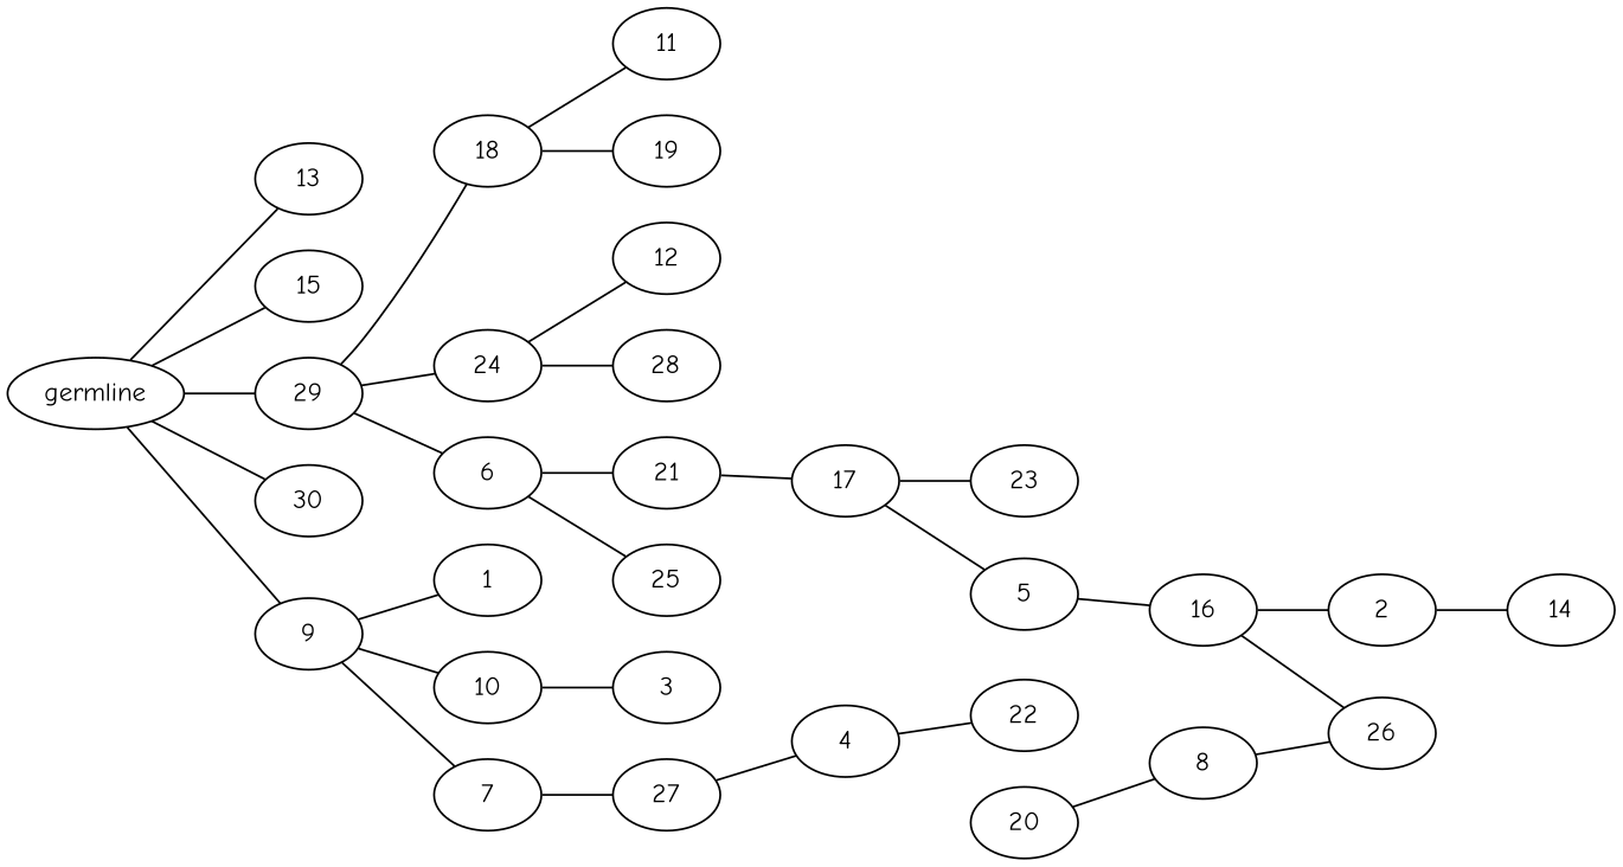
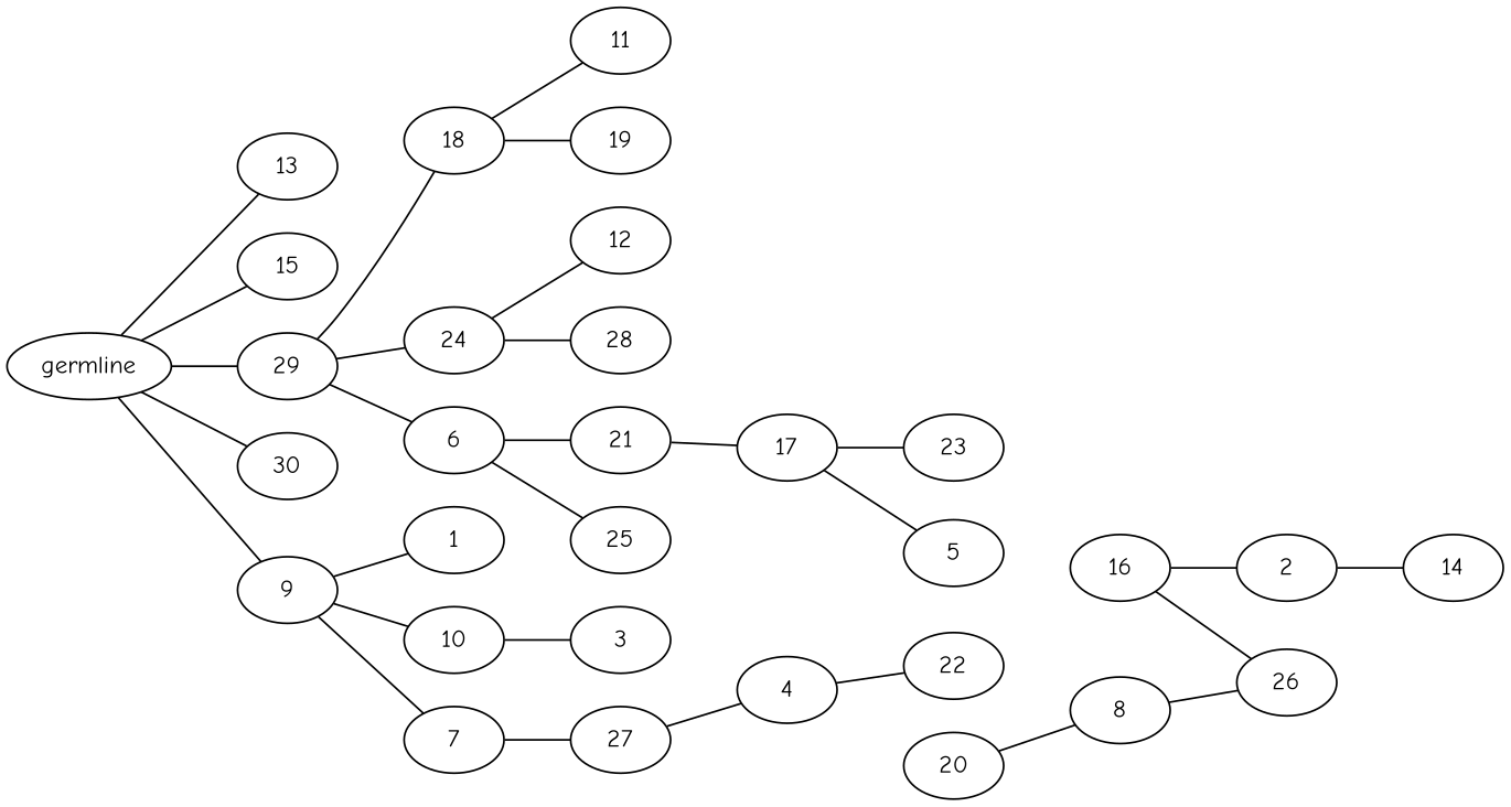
  graph {
    fontname="Comic Neue"
    rankdir=LR
    node [fontname="Comic Neue"]
    edge [fontname="Comic Neue"]
    n1 [label=germline]
    n2 [label=13]
    n3 [label=15]
    n4 [label=29]
    n5 [label=30]
    n6 [label=9]
    n7 [label=18]
    n8 [label=24]
    n9 [label=6]
    n10 [label=1]
    n11 [label=10]
    n12 [label=7]
    n13 [label=11]
    n14 [label=19]
    n15 [label=12]
    n16 [label=28]
    n17 [label=21]
    n18 [label=25]
    n19 [label=17]
    n20 [label=23]
    n21 [label=5]
    n22 [label=16]
    n23 [label=2]
    n24 [label=26]
    n25 [label=14]
    n26 [label=20]
    n27 [label=8]
    n28 [label=3]
    n29 [label=27]
    n30 [label=4]
    n31 [label=22]
    n1 -- n2
    n1 -- n3
    n1 -- n4
    n1 -- n5
    n1 -- n6
    n4 -- n7
    n4 -- n8
    n4 -- n9
    n6 -- n10
    n6 -- n11
    n6 -- n12
    n7 -- n13
    n7 -- n14
    n8 -- n15
    n8 -- n16
    n9 -- n17
    n9 -- n18
    n11 -- n28
    n12 -- n29
    n17 -- n19
    n19 -- n20
    n19 -- n21
-   n21 -- n22
    n22 -- n23
    n22 -- n24
    n23 -- n25
    n26 -- n27
    n27 -- n24
    n29 -- n30
    n30 -- n31
  }
